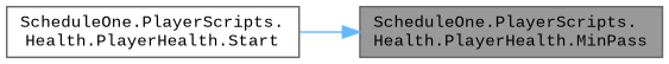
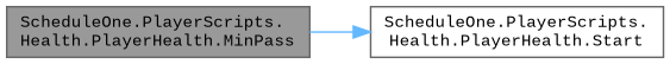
  digraph {
    rankdir=RL
    fontname="Liberation Mono"
    node [fontname="Liberation Mono" fontsize=10 shape=box style=filled]
    n1 [color=gray40 fillcolor=grey60 fontcolor=black height=0.2 label="ScheduleOne.PlayerScripts.\lHealth.PlayerHealth.MinPass" width=0.4]
    n2 [color=grey40 fillcolor=white height=0.2 label="ScheduleOne.PlayerScripts.\lHealth.PlayerHealth.Start" width=0.4]
-   n1 -> n2 [color=steelblue1 dir=back fontname="Liberation Mono" fontsize=10 labelfontname=Helvetica labelfontsize=10 style=solid]
+   n2 -> n1 [color=steelblue1 dir=back fontname="Liberation Mono" fontsize=10 labelfontname=Helvetica labelfontsize=10 style=solid]
  }
